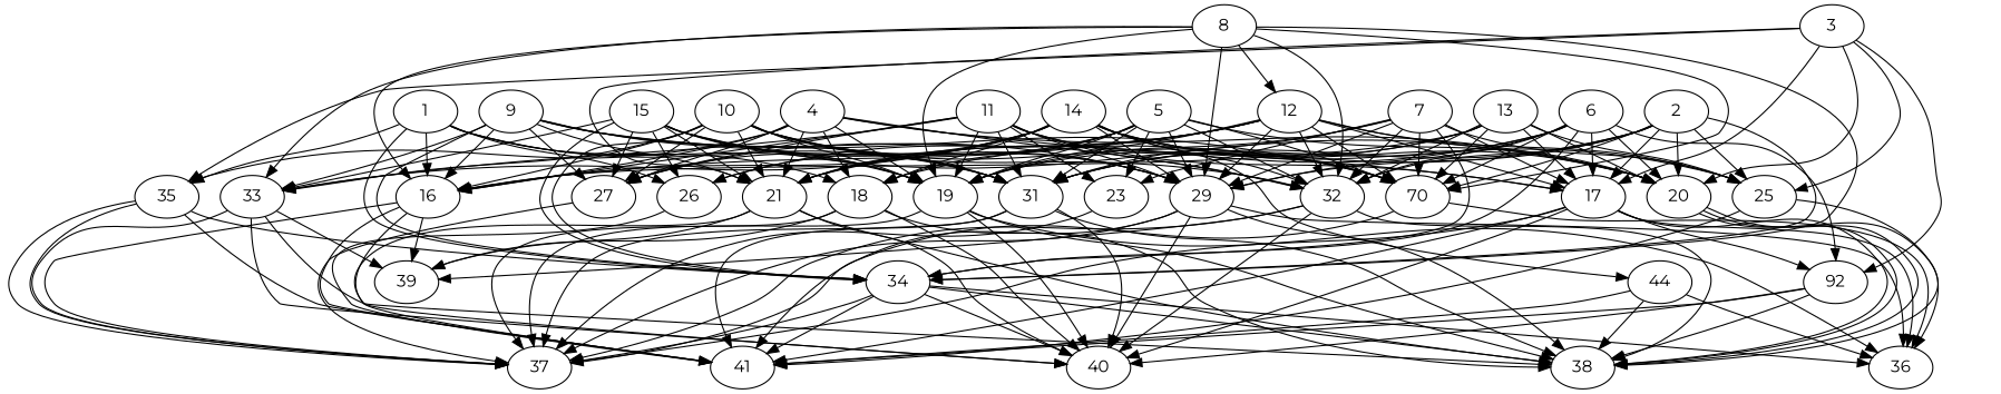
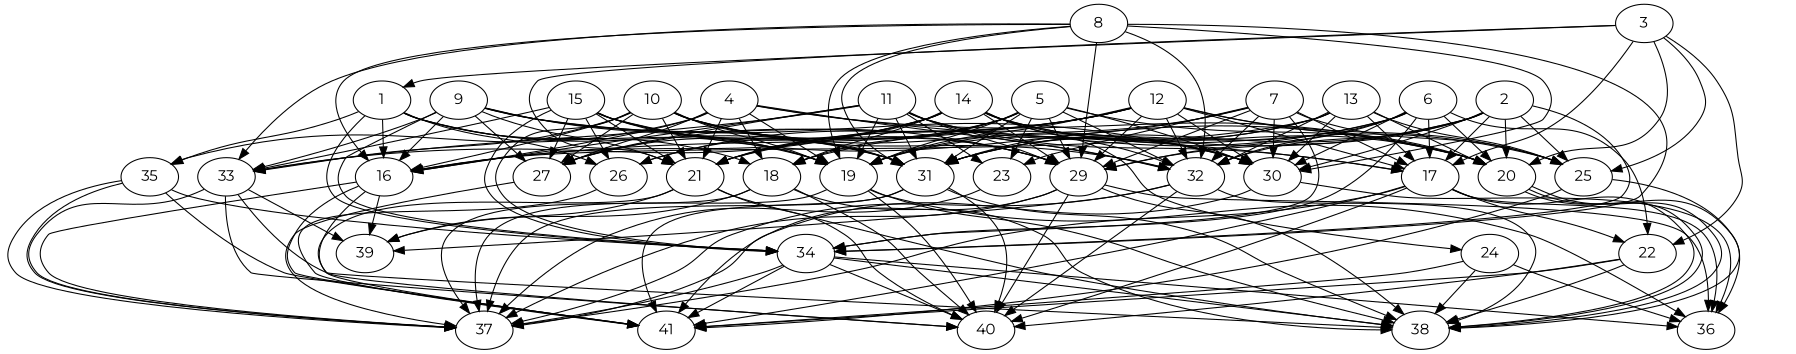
  digraph {
    fontname=Montserrat
    node [alpha=0.19 fontname=Montserrat]
    edge [fontname=Montserrat]
    1 [alpha=0.04 expect_size=1237875455710380163072]
    16 [alpha=0.05 expect_size=560612776455337]
    18 [alpha=0.07 expect_size=402174348494284783616]
    19 [alpha=0.01 expect_size=338515864018440320]
    26 [alpha=0.09 expect_size=5833209175130058]
    31 [alpha=0.15 expect_size=917599348104269184]
    34 [alpha=0.10 expect_size=1651663121370272759808]
    35 [alpha=0.10 expect_size=701824180092791040]
    37 [alpha=0.12 expect_size=5562107202371584000]
    39 [alpha=0.15 expect_size=41448965183355312]
    40 [expect_size=112065853044624982016]
    41 [alpha=0.12 expect_size=304110103587712384]
    38 [alpha=0.00 expect_size=341479964803072000000]
    36 [alpha=0.17 expect_size=44988531181367590912]
    2 [alpha=0.04 expect_size=19031630442135552000]
    17 [alpha=0.15 expect_size=232307323327178976]
    20 [alpha=0.10 expect_size=485544410391427584]
    25 [expect_size=239414224541974528000]
    29 [alpha=0.03 expect_size=321741859221845568]
-   30 [alpha=0.09 expect_size=358183845993134424064 label=70]
+   30 [alpha=0.09 expect_size=358183845993134424064]
    32 [alpha=0.04 expect_size=1067309173754757644288]
-   22 [alpha=0.18 expect_size=464426148131732416 label=92]
+   22 [alpha=0.18 expect_size=464426148131732416]
    3 [alpha=0.03 expect_size=1856950709071255296]
    21 [expect_size=250091500545210880]
    4 [alpha=0.16 expect_size=440844019813296128]
    27 [alpha=0.20 expect_size=257505828344034272]
    5 [alpha=0.02 expect_size=133981126227415344]
    23 [alpha=0.00 expect_size=2386553965771724288]
    6 [alpha=0.14 expect_size=47751783301113488]
    7 [alpha=0.02 expect_size=61561404218744864]
    8 [alpha=0.05 expect_size=436240928474371456]
    33 [alpha=0.13 expect_size=20882007772592224]
    9 [alpha=0.07 expect_size=151174786364242752]
    10 [alpha=0.05 expect_size=761060958682848512]
    11 [alpha=0.08 expect_size=1432825128507651653632]
    12 [expect_size=611955635783133560832]
    13 [alpha=0.02 expect_size=2237994296636796]
    14 [alpha=0.06 expect_size=293076393279654720]
-   24 [alpha=0.11 expect_size=239583583255179008 label=44]
+   24 [alpha=0.11 expect_size=239583583255179008]
    15 [alpha=0.17 expect_size=8890572308686650]
    1 -> 16
    1 -> 18
    1 -> 19
    1 -> 26
    1 -> 31
    1 -> 34
    1 -> 35
    16 -> 37
    16 -> 39
    16 -> 40
    16 -> 41
    18 -> 37
    18 -> 39
    18 -> 40
    18 -> 38
    19 -> 37
    19 -> 40
    19 -> 38
    19 -> 36
    26 -> 41
    31 -> 37
    31 -> 40
    31 -> 41
    31 -> 38
    34 -> 37
    34 -> 40
    34 -> 41
    34 -> 38
    34 -> 36
    35 -> 34
    35 -> 37
    35 -> 37
    35 -> 41
    2 -> 18
    2 -> 31
    2 -> 34
    2 -> 17
    2 -> 20
    2 -> 25
    2 -> 29
    2 -> 30
    2 -> 32
    17 -> 37
    17 -> 40
    17 -> 41
    17 -> 38
    17 -> 36
    17 -> 22
    20 -> 38
    20 -> 38
    20 -> 36
    25 -> 41
    25 -> 38
    29 -> 37
    29 -> 40
    29 -> 41
    29 -> 38
    29 -> 36
    30 -> 37
    30 -> 36
    32 -> 37
    32 -> 39
    32 -> 40
    32 -> 38
    22 -> 40
    22 -> 41
    22 -> 38
-   3 -> 35
+   3 -> 1
    3 -> 17
    3 -> 20
    3 -> 25
    3 -> 22
    3 -> 21
    21 -> 39
    21 -> 40
    21 -> 41
    21 -> 38
    4 -> 16
    4 -> 18
    4 -> 19
    4 -> 35
    4 -> 17
    4 -> 20
    4 -> 32
    4 -> 21
    4 -> 27
    27 -> 37
    5 -> 18
    5 -> 19
    5 -> 26
    5 -> 31
    5 -> 20
    5 -> 29
    5 -> 30
    5 -> 32
    5 -> 21
    5 -> 23
    23 -> 37
    6 -> 31
    6 -> 34
    6 -> 17
    6 -> 20
    6 -> 29
    6 -> 30
    6 -> 32
    6 -> 22
    6 -> 21
    7 -> 19
    7 -> 31
    7 -> 34
    7 -> 17
    7 -> 25
    7 -> 29
    7 -> 30
    7 -> 32
    7 -> 23
    8 -> 16
    8 -> 19
-   8 -> 12
+   8 -> 31
    8 -> 34
    8 -> 29
    8 -> 30
    8 -> 32
    8 -> 33
    33 -> 37
    33 -> 39
    33 -> 40
    33 -> 38
    9 -> 16
    9 -> 19
    9 -> 31
    9 -> 34
    9 -> 29
    9 -> 30
    9 -> 21
    9 -> 27
    9 -> 33
    10 -> 16
    10 -> 19
    10 -> 31
    10 -> 34
    10 -> 29
    10 -> 30
    10 -> 32
    10 -> 21
    10 -> 27
    10 -> 33
    11 -> 16
    11 -> 19
    11 -> 31
    11 -> 17
    11 -> 29
    11 -> 30
    11 -> 32
    11 -> 27
    11 -> 23
    11 -> 33
    12 -> 16
    12 -> 19
    12 -> 26
    12 -> 17
    12 -> 20
    12 -> 25
    12 -> 29
    12 -> 30
    12 -> 32
    12 -> 21
    12 -> 27
    13 -> 16
    13 -> 19
    13 -> 31
    13 -> 17
    13 -> 20
    13 -> 25
    13 -> 30
    13 -> 32
    14 -> 16
    14 -> 18
    14 -> 20
    14 -> 25
    14 -> 29
    14 -> 30
    14 -> 32
    14 -> 21
    14 -> 27
    14 -> 33
    14 -> 24
    24 -> 41
    24 -> 38
    24 -> 36
    15 -> 19
    15 -> 26
    15 -> 31
    15 -> 34
    15 -> 20
    15 -> 29
    15 -> 21
    15 -> 27
    15 -> 33
  }
